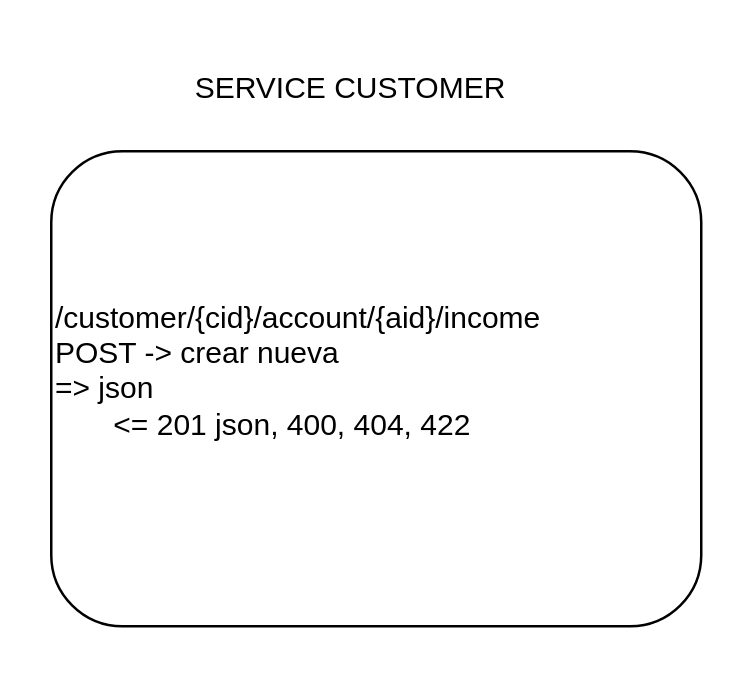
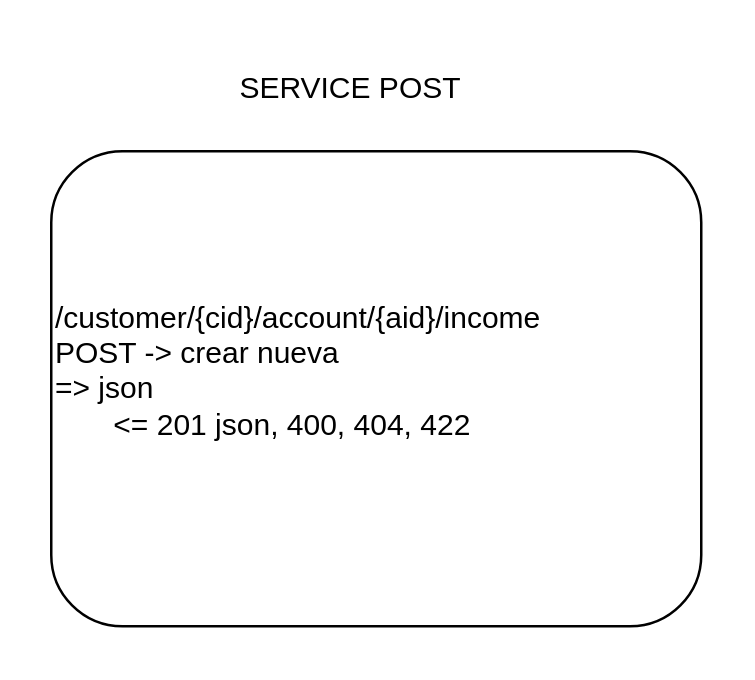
  <mxCell id="0" />
  <mxCell id="1" parent="0" />
- <mxCell id="2" value="SERVICE CUSTOMER" style="text;html=1;align=center;verticalAlign=middle;whiteSpace=wrap;rounded=0;" parent="1" vertex="1"><mxGeometry x="57" y="20" width="166" height="30" as="geometry" /></mxCell>
+ <mxCell id="2" value="SERVICE POST" style="text;html=1;align=center;verticalAlign=middle;whiteSpace=wrap;rounded=0;" parent="1" vertex="1"><mxGeometry x="57" y="20" width="166" height="30" as="geometry" /></mxCell>
  <mxCell id="3" value="/customer/{cid}/account/{aid}/income&lt;br&gt;POST -&amp;gt; crear nueva&amp;nbsp;&lt;br style=&quot;border-color: var(--border-color);&quot;&gt;&#09;=&amp;gt; json&lt;br style=&quot;border-color: var(--border-color);&quot;&gt;&amp;nbsp; &amp;nbsp; &amp;nbsp; &amp;nbsp;&amp;lt;= 201 json, 400, 404, 422&lt;div&gt;&lt;br&gt;&lt;/div&gt;" style="whiteSpace=wrap;html=1;align=left;rounded=1;" parent="1" vertex="1"><mxGeometry x="20" y="60" width="260" height="190" as="geometry" /></mxCell>
